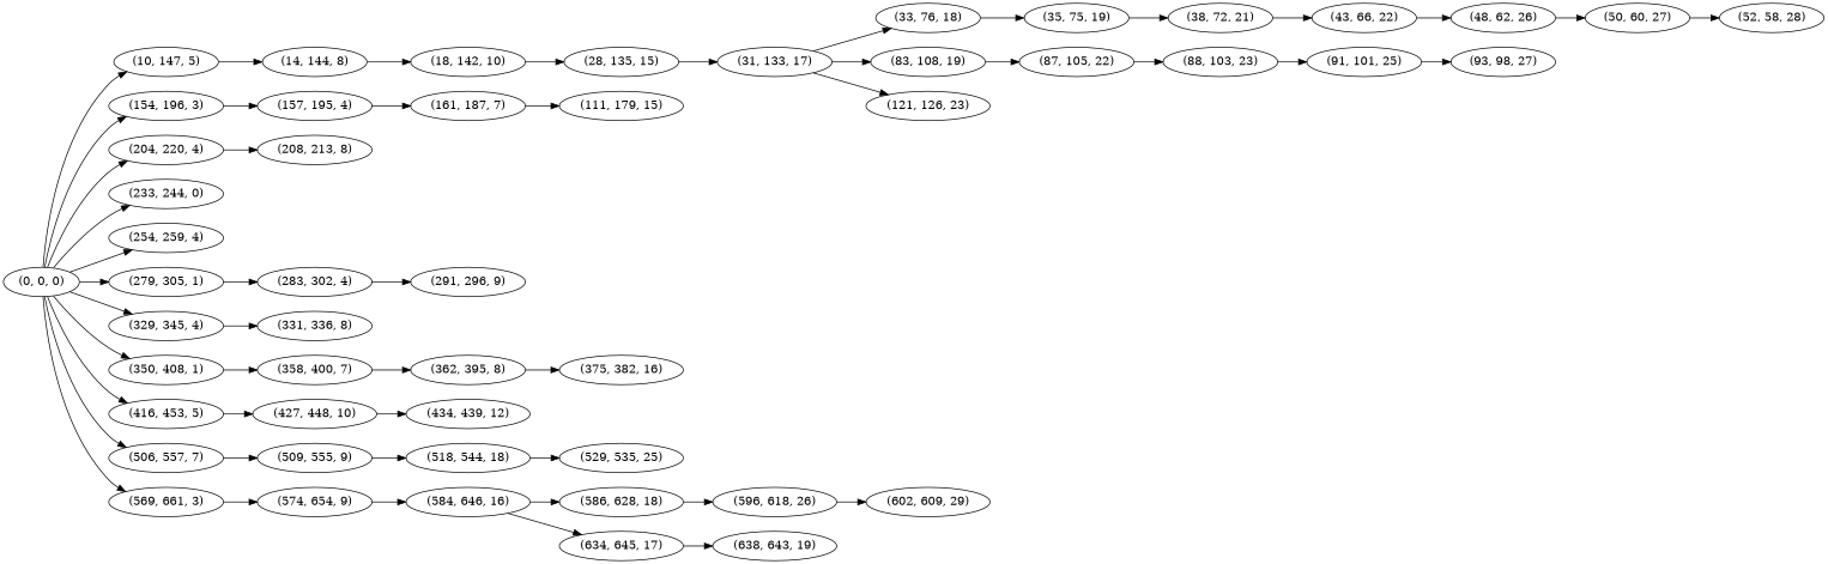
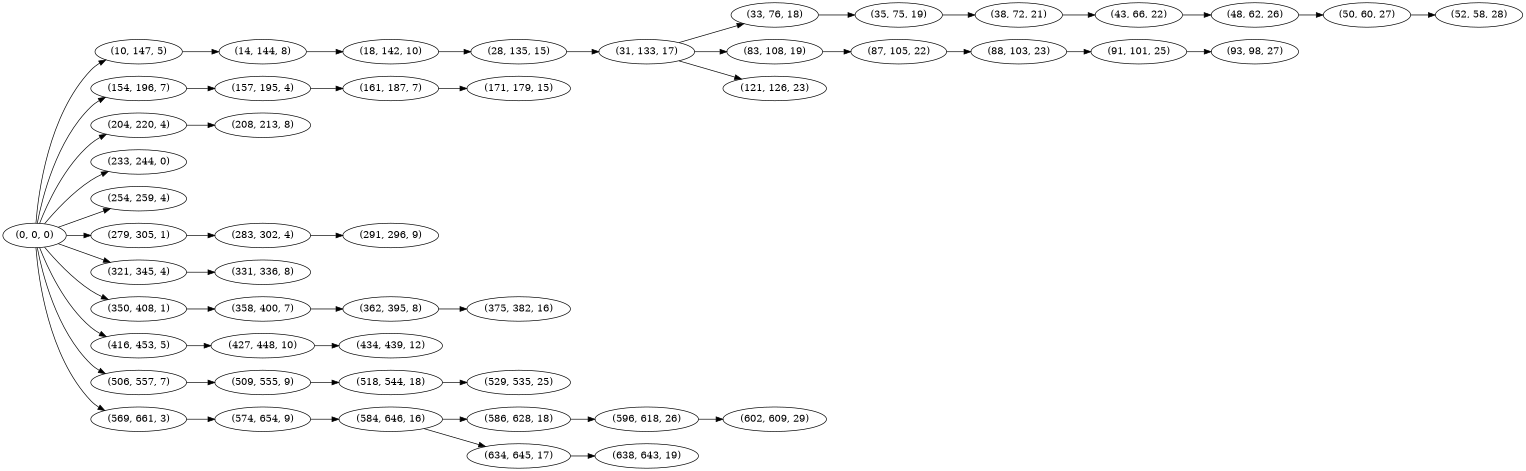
  digraph {
    rankdir=LR
    "(0, 0, 0)"
    "(10, 147, 5)"
-   "(154, 196, 3)"
+   "(154, 196, 3)" [label="(154, 196, 7)"]
    "(204, 220, 4)"
    n5 [label="(233, 244, 0)"]
    "(254, 259, 4)"
    "(279, 305, 1)"
-   "(321, 345, 4)" [label="(329, 345, 4)"]
+   "(321, 345, 4)"
    "(350, 408, 1)"
    "(416, 453, 5)"
    "(506, 557, 7)"
    "(569, 661, 3)"
    "(14, 144, 8)"
    "(157, 195, 4)"
    "(208, 213, 8)"
    "(283, 302, 4)"
    "(331, 336, 8)"
    "(358, 400, 7)"
    "(427, 448, 10)"
    "(509, 555, 9)"
    n21 [label="(574, 654, 9)"]
    "(18, 142, 10)"
    "(28, 135, 15)"
    "(31, 133, 17)"
    "(33, 76, 18)"
    "(83, 108, 19)"
    "(121, 126, 23)"
    "(35, 75, 19)"
    "(87, 105, 22)"
    "(38, 72, 21)"
    "(43, 66, 22)"
    "(48, 62, 26)"
    "(50, 60, 27)"
    "(52, 58, 28)"
    "(88, 103, 23)"
    "(91, 101, 25)"
    "(93, 98, 27)"
    "(161, 187, 7)"
-   "(171, 179, 15)" [label="(111, 179, 15)"]
+   "(171, 179, 15)"
    "(291, 296, 9)"
    "(362, 395, 8)"
    "(375, 382, 16)"
    "(434, 439, 12)"
    "(518, 544, 18)"
    "(529, 535, 25)"
    "(584, 646, 16)"
    "(586, 628, 18)"
    "(634, 645, 17)"
    "(596, 618, 26)"
    "(638, 643, 19)"
    "(602, 609, 29)"
    "(0, 0, 0)" -> "(10, 147, 5)"
    "(0, 0, 0)" -> "(154, 196, 3)"
    "(0, 0, 0)" -> "(204, 220, 4)"
    "(0, 0, 0)" -> n5
    "(0, 0, 0)" -> "(254, 259, 4)"
    "(0, 0, 0)" -> "(279, 305, 1)"
    "(0, 0, 0)" -> "(321, 345, 4)"
    "(0, 0, 0)" -> "(350, 408, 1)"
    "(0, 0, 0)" -> "(416, 453, 5)"
    "(0, 0, 0)" -> "(506, 557, 7)"
    "(0, 0, 0)" -> "(569, 661, 3)"
    "(10, 147, 5)" -> "(14, 144, 8)"
    "(154, 196, 3)" -> "(157, 195, 4)"
    "(204, 220, 4)" -> "(208, 213, 8)"
    "(279, 305, 1)" -> "(283, 302, 4)"
    "(321, 345, 4)" -> "(331, 336, 8)"
    "(350, 408, 1)" -> "(358, 400, 7)"
    "(416, 453, 5)" -> "(427, 448, 10)"
    "(506, 557, 7)" -> "(509, 555, 9)"
    "(569, 661, 3)" -> n21
    "(14, 144, 8)" -> "(18, 142, 10)"
    "(157, 195, 4)" -> "(161, 187, 7)"
    "(283, 302, 4)" -> "(291, 296, 9)"
    "(358, 400, 7)" -> "(362, 395, 8)"
    "(427, 448, 10)" -> "(434, 439, 12)"
    "(509, 555, 9)" -> "(518, 544, 18)"
    n21 -> "(584, 646, 16)"
    "(18, 142, 10)" -> "(28, 135, 15)"
    "(28, 135, 15)" -> "(31, 133, 17)"
    "(31, 133, 17)" -> "(33, 76, 18)"
    "(31, 133, 17)" -> "(83, 108, 19)"
    "(31, 133, 17)" -> "(121, 126, 23)"
    "(33, 76, 18)" -> "(35, 75, 19)"
    "(83, 108, 19)" -> "(87, 105, 22)"
    "(35, 75, 19)" -> "(38, 72, 21)"
    "(87, 105, 22)" -> "(88, 103, 23)"
    "(38, 72, 21)" -> "(43, 66, 22)"
    "(43, 66, 22)" -> "(48, 62, 26)"
    "(48, 62, 26)" -> "(50, 60, 27)"
    "(50, 60, 27)" -> "(52, 58, 28)"
    "(88, 103, 23)" -> "(91, 101, 25)"
    "(91, 101, 25)" -> "(93, 98, 27)"
    "(161, 187, 7)" -> "(171, 179, 15)"
    "(362, 395, 8)" -> "(375, 382, 16)"
    "(518, 544, 18)" -> "(529, 535, 25)"
    "(584, 646, 16)" -> "(586, 628, 18)"
    "(584, 646, 16)" -> "(634, 645, 17)"
    "(586, 628, 18)" -> "(596, 618, 26)"
    "(634, 645, 17)" -> "(638, 643, 19)"
    "(596, 618, 26)" -> "(602, 609, 29)"
  }
